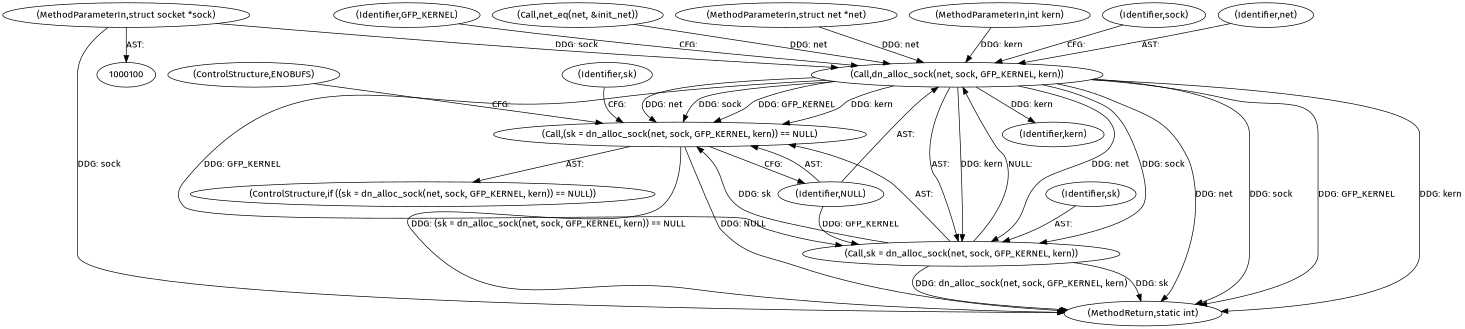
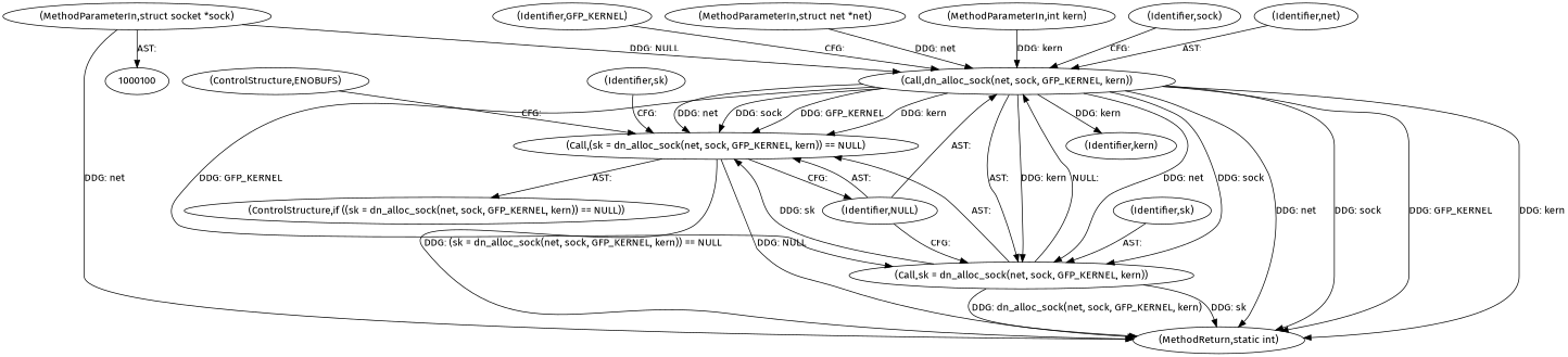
  digraph {
    fontname="Fira Sans"
    node [fontname="Fira Sans"]
    edge [fontname="Fira Sans"]
    n1 [label="(MethodParameterIn,struct socket *sock)"]
    n2 [label="(Call,dn_alloc_sock(net, sock, GFP_KERNEL, kern))"]
    n3 [label="(MethodReturn,static int)"]
    1000100
    n5 [label="(Call,(sk = dn_alloc_sock(net, sock, GFP_KERNEL, kern)) == NULL)"]
    n6 [label="(Call,sk = dn_alloc_sock(net, sock, GFP_KERNEL, kern))"]
    n7 [label="(Identifier,kern)"]
    n8 [label="(Identifier,NULL)"]
    n9 [label="(ControlStructure,if ((sk = dn_alloc_sock(net, sock, GFP_KERNEL, kern)) == NULL))"]
    n10 [label="(Identifier,sock)"]
    n11 [label="(Identifier,net)"]
    n12 [label="(Identifier,GFP_KERNEL)"]
    n13 [label="(ControlStructure,ENOBUFS)"]
-   n14 [label="(Call,net_eq(net, &init_net))"]
    n15 [label="(MethodParameterIn,struct net *net)"]
    n16 [label="(MethodParameterIn,int kern)"]
    n17 [label="(Identifier,sk)"]
    n18 [label="(Identifier,sk)"]
-   n1 -> n2 [label="DDG: sock"]
-   n1 -> n3 [label="DDG: sock"]
+   n1 -> n2 [label="DDG: NULL"]
+   n1 -> n3 [label="DDG: net"]
    n1 -> 1000100 [label="AST: "]
    n2 -> n3 [label="DDG: net"]
    n2 -> n3 [label="DDG: sock"]
    n2 -> n3 [label="DDG: GFP_KERNEL"]
    n2 -> n3 [label="DDG: kern"]
    n2 -> n5 [label="DDG: net"]
    n2 -> n5 [label="DDG: sock"]
    n2 -> n5 [label="DDG: GFP_KERNEL"]
    n2 -> n5 [label="DDG: kern"]
    n2 -> n6 [label="AST: "]
    n2 -> n6 [label="DDG: net"]
    n2 -> n6 [label="DDG: sock"]
    n2 -> n6 [label="DDG: GFP_KERNEL"]
    n2 -> n6 [label="DDG: kern"]
    n2 -> n7 [label="DDG: kern"]
    n5 -> n3 [label="DDG: (sk = dn_alloc_sock(net, sock, GFP_KERNEL, kern)) == NULL"]
    n5 -> n3 [label="DDG: NULL"]
    n5 -> n8 [label="CFG: "]
    n5 -> n9 [label="AST: "]
    n6 -> n2 [label="NULL: "]
    n6 -> n3 [label="DDG: dn_alloc_sock(net, sock, GFP_KERNEL, kern)"]
    n6 -> n3 [label="DDG: sk"]
    n6 -> n5 [label="AST: "]
    n6 -> n5 [label="DDG: sk"]
    n8 -> n2 [label="AST: "]
    n8 -> n5 [label="AST: "]
-   n8 -> n6 [label="DDG: GFP_KERNEL"]
+   n8 -> n6 [label="CFG: "]
    n10 -> n2 [label="CFG: "]
    n11 -> n2 [label="AST: "]
    n12 -> n2 [label="CFG: "]
    n13 -> n5 [label="CFG: "]
-   n14 -> n2 [label="DDG: net"]
    n15 -> n2 [label="DDG: net"]
    n16 -> n2 [label="DDG: kern"]
    n17 -> n5 [label="CFG: "]
    n18 -> n6 [label="AST: "]
  }
